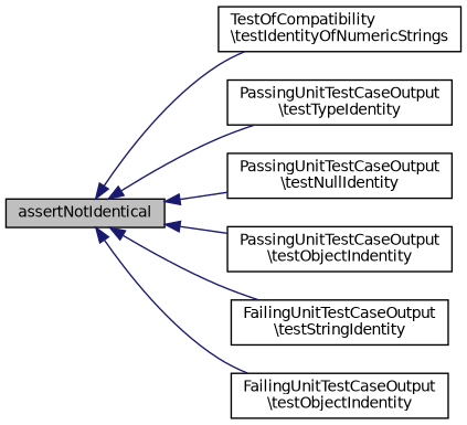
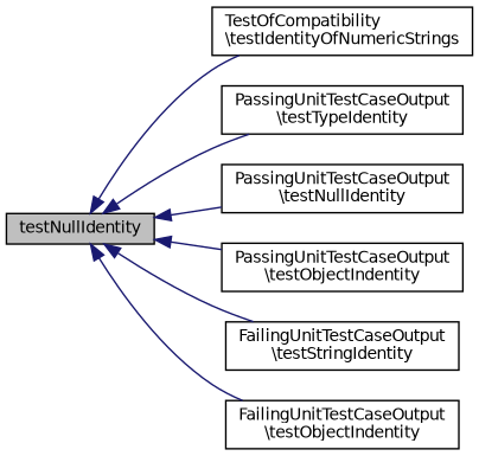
  digraph {
    rankdir=LR
    node [color=black fillcolor=white fontname=Helvetica fontsize=10 shape=record style=filled]
    edge [color=midnightblue dir=back fontname=Helvetica fontsize=10 labelfontname=Helvetica labelfontsize=10 style=solid]
-   n1 [fillcolor=grey75 fontcolor=black height=0.2 label=assertNotIdentical width=0.4]
+   n1 [fillcolor=grey75 fontcolor=black height=0.2 label=testNullIdentity width=0.4]
    n2 [height=0.2 label="TestOfCompatibility\l\\testIdentityOfNumericStrings" width=0.4]
    n3 [height=0.2 label="PassingUnitTestCaseOutput\l\\testTypeIdentity" width=0.4]
    n4 [height=0.2 label="PassingUnitTestCaseOutput\l\\testNullIdentity" width=0.4]
    n5 [height=0.2 label="PassingUnitTestCaseOutput\l\\testObjectIndentity" width=0.4]
    n6 [height=0.2 label="FailingUnitTestCaseOutput\l\\testStringIdentity" width=0.4]
    n7 [height=0.2 label="FailingUnitTestCaseOutput\l\\testObjectIndentity" width=0.4]
    n1 -> n2
    n1 -> n3
    n1 -> n4
    n1 -> n5
    n1 -> n6
    n1 -> n7
  }
